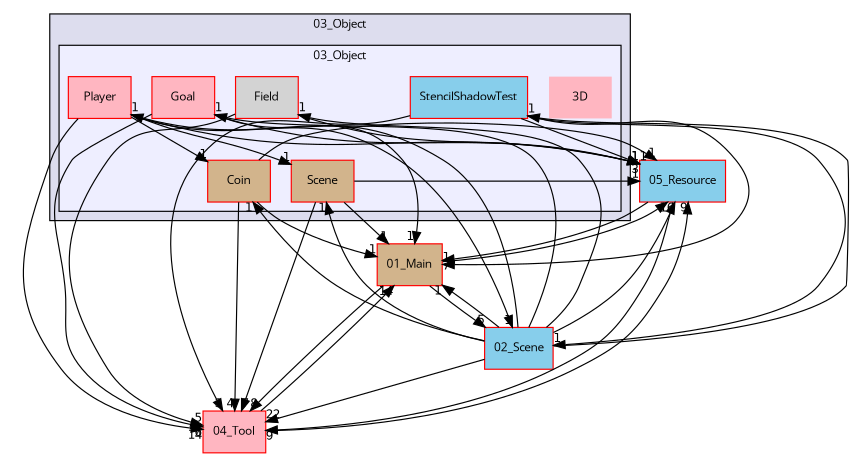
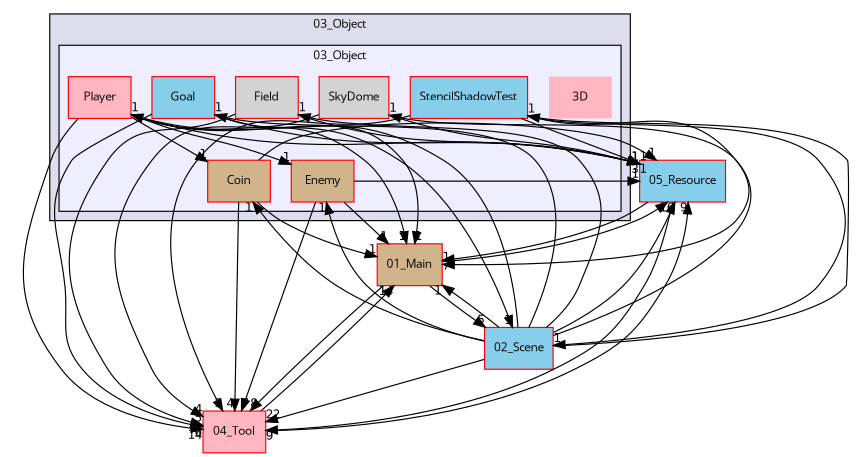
  digraph {
    compound=true
    fontname="Open Sans"
    node [fontname="Open Sans" fontsize=10 shape=box style=filled fillcolor=lightpink color=red]
    edge [headlabel=1 labeldistance=1.5 labelfontname=Helvetica labelfontsize=10 fontname="Open Sans"]
    n1 [label="3D" shape=plaintext color=""]
    n2 [fillcolor=tan label=Coin]
-   n3 [fillcolor=tan label=Scene]
+   n3 [fillcolor=tan label=Enemy]
    n4 [fillcolor=lightgrey label=Field]
-   n5 [label=Goal]
+   n5 [fillcolor=skyblue label=Goal]
    n6 [label=Player]
+   n7 [fillcolor=lightgrey label=SkyDome]
    n8 [fillcolor=skyblue label=StencilShadowTest]
    n9 [fillcolor=skyblue label="05_Resource"]
    n10 [fillcolor=tan label="01_Main"]
    n11 [label="04_Tool"]
    n12 [fillcolor=skyblue label="02_Scene"]
    subgraph cluster_1 {
      bgcolor="#ddddee"
      fontsize=10
      label="03_Object"
      pencolor=black
      subgraph cluster_2 {
        bgcolor="#eeeeff"
        fontsize=10
        pencolor=black
        n1
        n2
        n3
        n4
        n5
        n6
+       n7
        n8
      }
    }
    n2 -> n9
    n2 -> n10
    n2 -> n11 [headlabel=4]
    n3 -> n9
    n3 -> n10
    n3 -> n11 [headlabel=7]
    n4 -> n9
    n4 -> n11 [headlabel=5]
    n5 -> n9
    n5 -> n10
    n5 -> n11 [headlabel=6]
    n6 -> n2
    n6 -> n3
    n6 -> n9 [headlabel=3]
+   n6 -> n10
    n6 -> n11 [headlabel=14]
    n6 -> n12
+   n7 -> n9
+   n7 -> n11 [headlabel=4]
    n8 -> n9
    n8 -> n10
    n8 -> n11 [headlabel=3]
    n8 -> n12
    n9 -> n10 [headlabel=7]
    n9 -> n11 [headlabel=9]
    n10 -> n9
    n10 -> n11 [headlabel=8]
    n10 -> n12 [headlabel=5]
    n11 -> n9 [headlabel=9]
    n11 -> n10 [headlabel=14]
    n12 -> n2
    n12 -> n3
    n12 -> n4
    n12 -> n5
    n12 -> n6
+   n12 -> n7
    n12 -> n8
    n12 -> n9 [headlabel=6]
    n12 -> n10
    n12 -> n11 [headlabel=22]
  }
